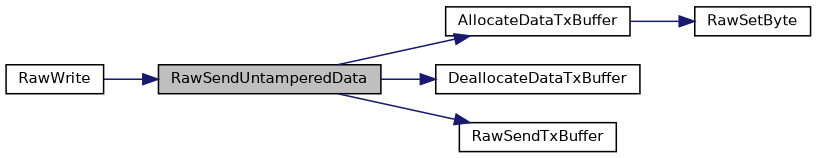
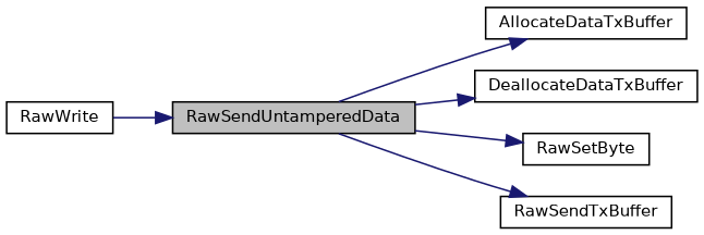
  digraph {
    rankdir=LR
    node [color=black fillcolor=white fontname=Helvetica fontsize=10 shape=record style=filled]
    edge [color=midnightblue fontname=Helvetica fontsize=10 labelfontname=Helvetica labelfontsize=10 style=solid]
    n1 [fillcolor=grey75 fontcolor=black height=0.2 label=RawSendUntamperedData width=0.4]
    n2 [height=0.2 label=AllocateDataTxBuffer width=0.4]
    n3 [height=0.2 label=DeallocateDataTxBuffer width=0.4]
    n4 [height=0.2 label=RawSetByte width=0.4]
    n5 [height=0.2 label=RawSendTxBuffer width=0.4]
    n6 [height=0.2 label=RawWrite width=0.4]
    n1 -> n2
    n1 -> n3
-   n2 -> n4
+   n1 -> n4
    n1 -> n5
    n6 -> n1
  }
